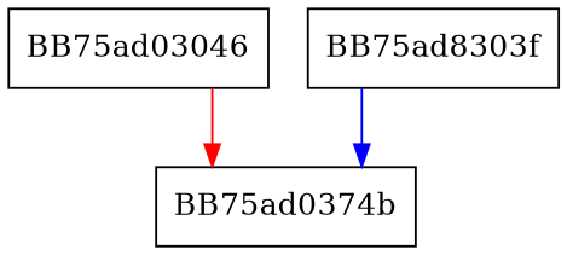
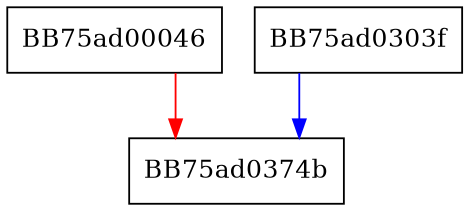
  digraph {
    splines=ortho
    node [shape=box]
    n1 [label=BB75ad0374b]
-   BB75ad03046
-   BB75ad0303f [label=BB75ad8303f]
+   BB75ad03046 [label=BB75ad00046]
+   BB75ad0303f
    BB75ad03046 -> n1 [color=red]
    BB75ad0303f -> n1 [color=blue]
  }
